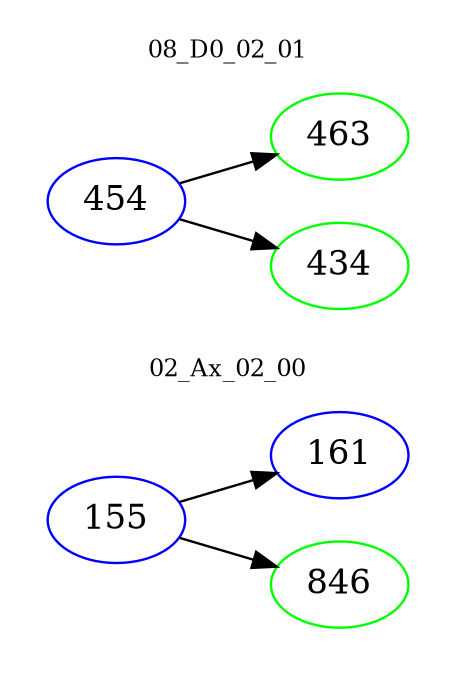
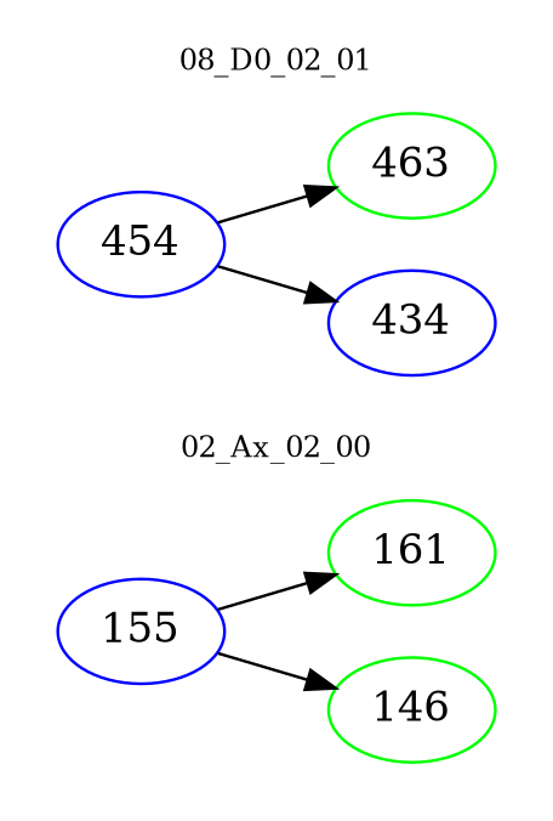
  digraph {
    rankdir=LR
    node [color=blue]
    edge [color=black]
    n1 [label=155]
-   n2 [color=green label=846]
-   n3 [label=161]
+   n2 [color=green label=146]
+   n3 [color=green label=161]
    n4 [label=454]
-   n5 [color=green label=434]
+   n5 [label=434]
    n6 [color=green label=463]
    subgraph cluster_1 {
      color=white
      fontsize=10
      label="02_Ax_02_00"
      n1
      n2
      n3
    }
    subgraph cluster_2 {
      color=white
      fontsize=10
      label="08_D0_02_01"
      n4
      n5
      n6
    }
    n1 -> n2
    n1 -> n3
    n4 -> n5
    n4 -> n6
  }
